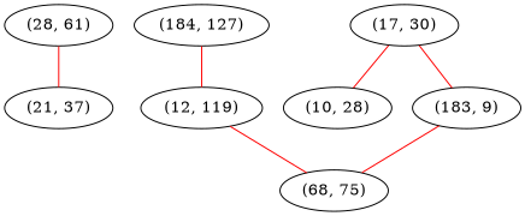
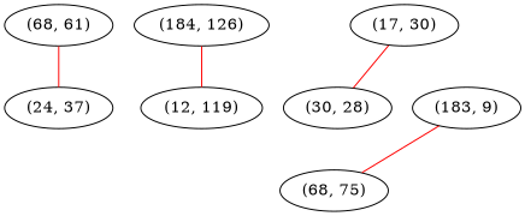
  graph {
    edge [color=red weight=1]
-   "(68, 61)" [label="(28, 61)"]
-   "(21, 37)"
-   "(184, 127)"
+   "(68, 61)"
+   "(21, 37)" [label="(24, 37)"]
+   "(184, 127)" [label="(184, 126)"]
    "(12, 119)"
    "(68, 75)"
    "(17, 30)"
-   "(10, 28)"
+   "(10, 28)" [label="(30, 28)"]
    "(183, 9)"
    "(68, 61)" -- "(21, 37)"
    "(184, 127)" -- "(12, 119)"
-   "(12, 119)" -- "(68, 75)"
    "(17, 30)" -- "(10, 28)"
-   "(17, 30)" -- "(183, 9)"
    "(183, 9)" -- "(68, 75)"
  }
